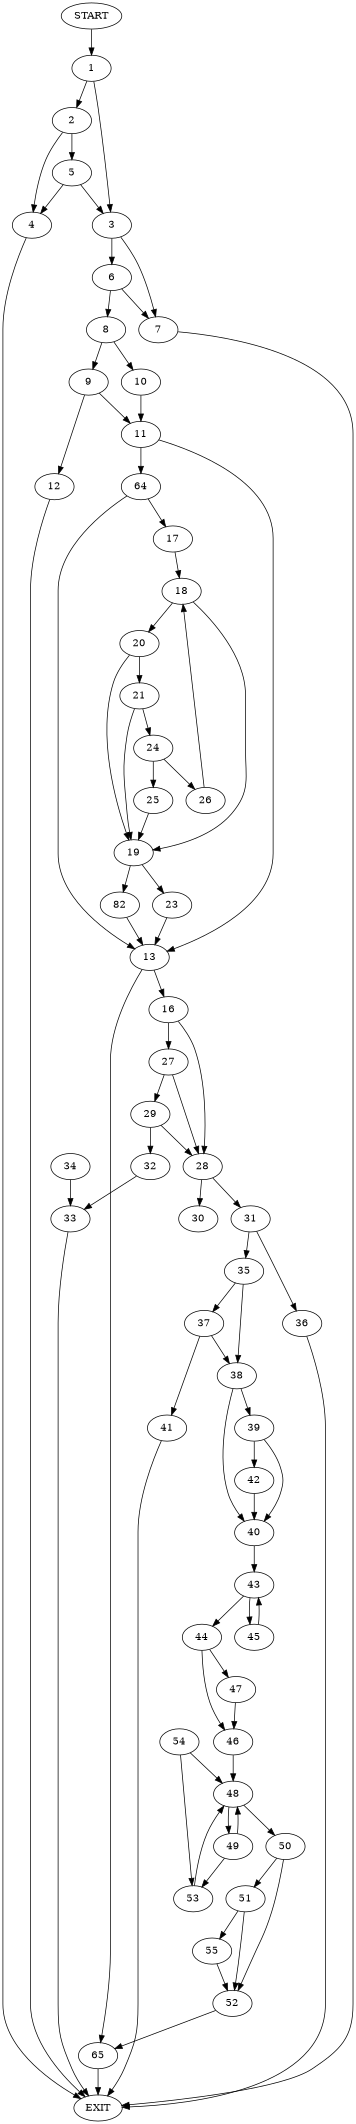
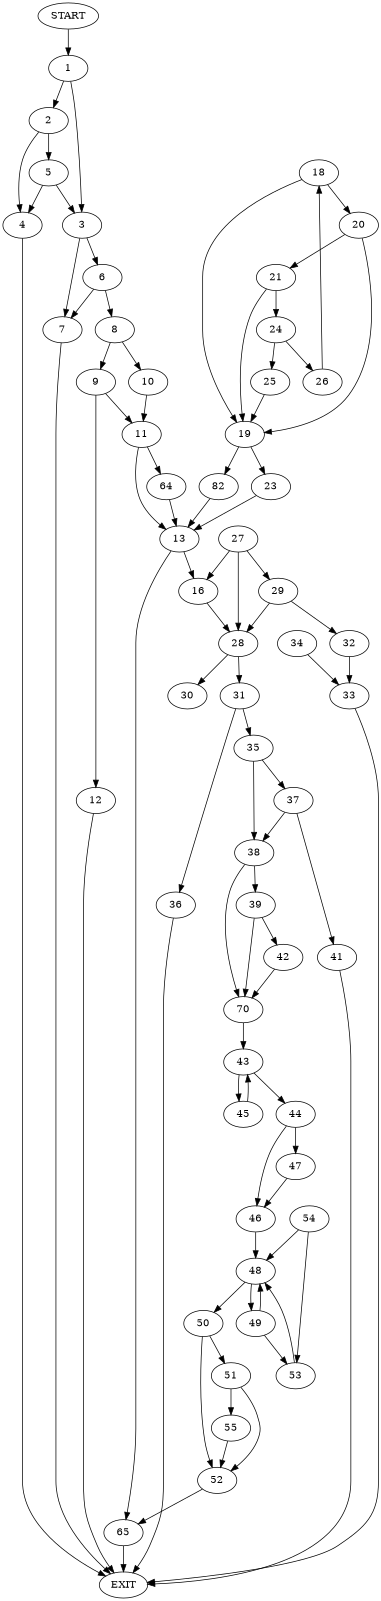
  digraph {
    n1 [label=START]
    1
    2
    3
    n5 [label=EXIT]
    4
    5
    6
    7
    8
    9
    10
    11
    12
    13
    n16 [label=64]
    n17 [label=65]
    16
-   17
    27
    28
    18
    29
    30
    31
    19
    20
    n28 [label=82]
    23
    21
    24
    25
    26
    32
    35
    36
    33
    37
    38
    34
    41
    39
-   40
+   40 [label=70]
    42
    43
    44
    45
    46
    47
    48
    49
    50
    53
    51
    52
    55
    54
    n1 -> 1
    1 -> 2
    1 -> 3
    2 -> 4
    2 -> 5
    3 -> 6
    3 -> 7
    4 -> n5
    5 -> 3
    5 -> 4
    6 -> 7
    6 -> 8
    7 -> n5
    8 -> 9
    8 -> 10
    9 -> 11
    9 -> 12
    10 -> 11
    11 -> 13
    11 -> n16
    12 -> n5
    13 -> n17
    13 -> 16
    n16 -> 13
-   n16 -> 17
    n17 -> n5
-   16 -> 27
+   27 -> 16
    16 -> 28
-   17 -> 18
    27 -> 28
    27 -> 29
    28 -> 30
    28 -> 31
    18 -> 19
    18 -> 20
    29 -> 28
    29 -> 32
    31 -> 35
    31 -> 36
    19 -> n28
    19 -> 23
    20 -> 19
    20 -> 21
    n28 -> 13
    23 -> 13
    21 -> 19
    21 -> 24
    24 -> 25
    24 -> 26
    25 -> 19
    26 -> 18
    32 -> 33
    35 -> 37
    35 -> 38
    36 -> n5
    33 -> n5
    37 -> 38
    37 -> 41
    38 -> 39
    38 -> 40
    34 -> 33
    41 -> n5
    39 -> 40
    39 -> 42
    40 -> 43
    42 -> 40
    43 -> 44
    43 -> 45
    44 -> 46
    44 -> 47
    45 -> 43
    46 -> 48
    47 -> 46
    48 -> 49
    48 -> 50
    49 -> 48
    49 -> 53
    50 -> 51
    50 -> 52
    53 -> 48
    51 -> 52
    51 -> 55
    52 -> n17
    55 -> 52
    54 -> 48
    54 -> 53
  }
